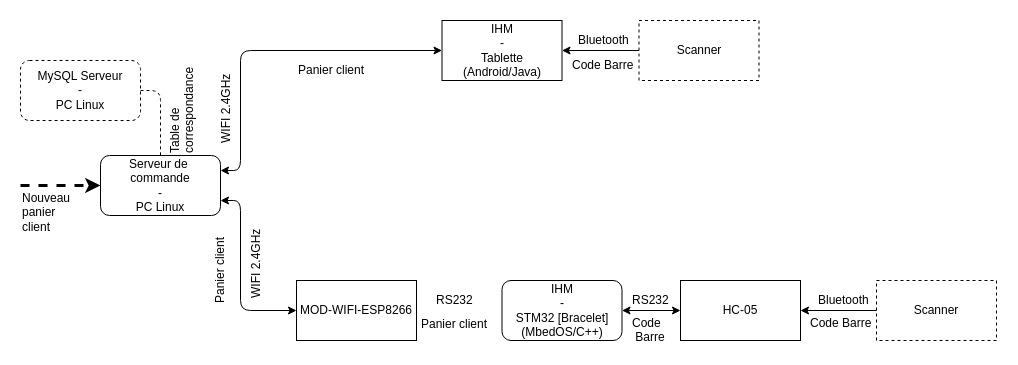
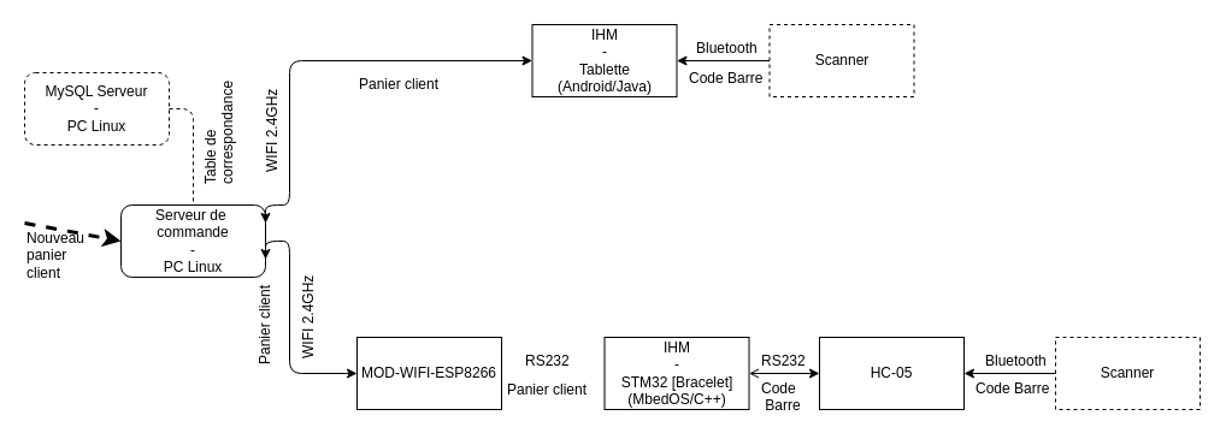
  <mxCell id="0" />
  <mxCell id="1" parent="0" />
- <mxCell id="2" value="Serveur de&amp;nbsp;&lt;br&gt;commande&lt;br&gt;-&lt;br&gt;PC Linux&lt;br&gt;" style="rounded=1;whiteSpace=wrap;html=1;" parent="1" vertex="1"><mxGeometry x="100" y="155" width="120" height="60" as="geometry" /></mxCell>
+ <mxCell id="2" value="Serveur de&amp;nbsp;&lt;br&gt;commande&lt;br&gt;-&lt;br&gt;PC Linux&lt;br&gt;" style="rounded=1;whiteSpace=wrap;html=1;" parent="1" vertex="1"><mxGeometry x="100" y="170" width="120" height="60" as="geometry" /></mxCell>
  <mxCell id="3" value="" style="endArrow=classic;html=1;entryX=0;entryY=0.5;entryDx=0;entryDy=0;strokeWidth=3;dashed=1;" parent="1" target="2" edge="1"><mxGeometry width="50" height="50" relative="1" as="geometry"><mxPoint x="20" y="185" as="sourcePoint" /><mxPoint x="40" y="155" as="targetPoint" /></mxGeometry></mxCell>
  <mxCell id="4" value="Nouveau&lt;br&gt;panier&lt;br&gt;client&lt;br&gt;" style="text;html=1;resizable=0;points=[];autosize=1;align=left;verticalAlign=top;spacingTop=-4;" parent="1" vertex="1"><mxGeometry x="20" y="188" width="70" height="40" as="geometry" /></mxCell>
  <mxCell id="5" value="IHM&lt;br&gt;-&lt;br&gt;Tablette (Android/Java)&lt;br&gt;" style="rounded=0;whiteSpace=wrap;html=1;" parent="1" vertex="1"><mxGeometry x="441.5" y="20" width="120" height="60" as="geometry" /></mxCell>
- <mxCell id="6" value="IHM&lt;br&gt;-&lt;br&gt;STM32 [Bracelet]&lt;br&gt;(MbedOS/C++)" style="whiteSpace=wrap;html=1;rounded=1;" parent="1" vertex="1"><mxGeometry x="501.5" y="280" width="120" height="60" as="geometry" /></mxCell>
+ <mxCell id="6" value="IHM&lt;br&gt;-&lt;br&gt;STM32 [Bracelet]&lt;br&gt;(MbedOS/C++)" style="rounded=0;whiteSpace=wrap;html=1;" parent="1" vertex="1"><mxGeometry x="501.5" y="280" width="120" height="60" as="geometry" /></mxCell>
  <mxCell id="7" value="" style="endArrow=classic;html=1;strokeWidth=1;entryX=0;entryY=0.5;entryDx=0;entryDy=0;exitX=1;exitY=0.25;exitDx=0;exitDy=0;edgeStyle=orthogonalEdgeStyle;startArrow=classic;startFill=1;" parent="1" source="2" target="5" edge="1"><mxGeometry width="50" height="50" relative="1" as="geometry"><mxPoint x="160" y="125" as="sourcePoint" /><mxPoint x="210" y="75" as="targetPoint" /><Array as="points"><mxPoint x="240" y="170" /><mxPoint x="240" y="50" /></Array></mxGeometry></mxCell>
  <mxCell id="8" value="" style="endArrow=classic;html=1;strokeWidth=1;exitX=1;exitY=0.75;exitDx=0;exitDy=0;edgeStyle=orthogonalEdgeStyle;startArrow=classic;startFill=1;" parent="1" source="2" edge="1"><mxGeometry width="50" height="50" relative="1" as="geometry"><mxPoint x="190" y="335" as="sourcePoint" /><mxPoint x="296" y="310" as="targetPoint" /><Array as="points"><mxPoint x="240" y="200" /><mxPoint x="240" y="310" /></Array></mxGeometry></mxCell>
  <mxCell id="9" value="" style="endArrow=classic;html=1;strokeWidth=1;entryX=1;entryY=0.5;entryDx=0;entryDy=0;exitX=0;exitY=0.5;exitDx=0;exitDy=0;exitPerimeter=0;" parent="1" target="5" edge="1"><mxGeometry width="50" height="50" relative="1" as="geometry"><mxPoint x="648.5" y="50" as="sourcePoint" /><mxPoint x="628.5" y="160" as="targetPoint" /></mxGeometry></mxCell>
  <mxCell id="10" value="Scanner" style="rounded=0;whiteSpace=wrap;html=1;dashed=1;" parent="1" vertex="1"><mxGeometry x="638.5" y="20" width="120" height="60" as="geometry" /></mxCell>
  <mxCell id="11" value="Scanner" style="rounded=0;whiteSpace=wrap;html=1;dashed=1;" parent="1" vertex="1"><mxGeometry x="876" y="280" width="120" height="60" as="geometry" /></mxCell>
  <mxCell id="12" value="HC-05" style="rounded=0;whiteSpace=wrap;html=1;" parent="1" vertex="1"><mxGeometry x="680" y="280" width="120" height="60" as="geometry" /></mxCell>
- <mxCell id="13" value="" style="endArrow=classic;html=1;strokeWidth=1;entryX=1;entryY=0.5;entryDx=0;entryDy=0;exitX=0;exitY=0.5;exitDx=0;exitDy=0;startArrow=classic;startFill=1;" parent="1" source="12" target="6" edge="1"><mxGeometry width="50" height="50" relative="1" as="geometry"><mxPoint x="546" y="445" as="sourcePoint" /><mxPoint x="596" y="395" as="targetPoint" /></mxGeometry></mxCell>
+ <mxCell id="13" value="" style="endArrow=open;html=1;strokeWidth=1;entryX=1;entryY=0.5;entryDx=0;entryDy=0;exitX=0;exitY=0.5;exitDx=0;exitDy=0;startArrow=classic;startFill=1;" parent="1" source="12" target="6" edge="1"><mxGeometry width="50" height="50" relative="1" as="geometry"><mxPoint x="546" y="445" as="sourcePoint" /><mxPoint x="596" y="395" as="targetPoint" /></mxGeometry></mxCell>
  <mxCell id="14" value="" style="endArrow=classic;html=1;strokeWidth=1;entryX=1;entryY=0.5;entryDx=0;entryDy=0;exitX=0;exitY=0.5;exitDx=0;exitDy=0;" parent="1" source="11" target="12" edge="1"><mxGeometry width="50" height="50" relative="1" as="geometry"><mxPoint x="786" y="405" as="sourcePoint" /><mxPoint x="836" y="355" as="targetPoint" /></mxGeometry></mxCell>
  <mxCell id="15" value="MOD-WIFI-ESP8266" style="rounded=0;whiteSpace=wrap;html=1;" parent="1" vertex="1"><mxGeometry x="296" y="280" width="120" height="60" as="geometry" /></mxCell>
  <mxCell id="16" value="Bluetooth" style="text;html=1;resizable=0;points=[];autosize=1;align=left;verticalAlign=top;spacingTop=-4;" parent="1" vertex="1"><mxGeometry x="816" y="290" width="70" height="20" as="geometry" /></mxCell>
  <mxCell id="17" value="RS232" style="text;html=1;resizable=0;points=[];autosize=1;align=left;verticalAlign=top;spacingTop=-4;" parent="1" vertex="1"><mxGeometry x="434" y="290" width="50" height="20" as="geometry" /></mxCell>
  <mxCell id="18" value="RS232" style="text;html=1;resizable=0;points=[];autosize=1;align=left;verticalAlign=top;spacingTop=-4;" parent="1" vertex="1"><mxGeometry x="630" y="290" width="50" height="20" as="geometry" /></mxCell>
  <mxCell id="19" value="WIFI 2.4GHz" style="text;html=1;resizable=0;points=[];autosize=1;align=left;verticalAlign=top;spacingTop=-4;flipH=0;flipV=1;direction=west;rotation=-90;" parent="1" vertex="1"><mxGeometry x="216" y="250" width="80" height="20" as="geometry" /></mxCell>
  <mxCell id="20" value="WIFI 2.4GHz" style="text;html=1;resizable=0;points=[];autosize=1;align=left;verticalAlign=top;spacingTop=-4;flipH=0;flipV=1;direction=west;rotation=-90;" parent="1" vertex="1"><mxGeometry x="186" y="95" width="80" height="20" as="geometry" /></mxCell>
  <mxCell id="21" value="Bluetooth" style="text;html=1;resizable=0;points=[];autosize=1;align=left;verticalAlign=top;spacingTop=-4;" parent="1" vertex="1"><mxGeometry x="576" y="30" width="70" height="20" as="geometry" /></mxCell>
  <mxCell id="22" value="Panier client" style="text;html=1;resizable=0;points=[];autosize=1;align=left;verticalAlign=top;spacingTop=-4;" parent="1" vertex="1"><mxGeometry x="296" y="60" width="80" height="20" as="geometry" /></mxCell>
  <mxCell id="23" value="Panier client" style="text;html=1;resizable=0;points=[];autosize=1;align=left;verticalAlign=top;spacingTop=-4;rotation=-90;" parent="1" vertex="1"><mxGeometry x="180" y="255" width="80" height="20" as="geometry" /></mxCell>
  <mxCell id="24" value="Panier client" style="text;html=1;resizable=0;points=[];autosize=1;align=left;verticalAlign=top;spacingTop=-4;" parent="1" vertex="1"><mxGeometry x="419" y="314" width="80" height="20" as="geometry" /></mxCell>
  <mxCell id="25" value="Code Barre" style="text;html=1;resizable=0;points=[];autosize=1;align=left;verticalAlign=top;spacingTop=-4;" parent="1" vertex="1"><mxGeometry x="570" y="55" width="80" height="20" as="geometry" /></mxCell>
  <mxCell id="26" value="Code Barre" style="text;html=1;resizable=0;points=[];autosize=1;align=left;verticalAlign=top;spacingTop=-4;" parent="1" vertex="1"><mxGeometry x="808" y="313" width="80" height="20" as="geometry" /></mxCell>
  <mxCell id="27" value="Code&lt;br&gt;&amp;nbsp;Barre" style="text;html=1;resizable=0;points=[];autosize=1;align=left;verticalAlign=top;spacingTop=-4;" parent="1" vertex="1"><mxGeometry x="630" y="313" width="50" height="30" as="geometry" /></mxCell>
  <mxCell id="28" value="&lt;div&gt;MySQL Serveur&lt;br&gt;&lt;/div&gt;&lt;div&gt;-&lt;/div&gt;&lt;div&gt;PC Linux&lt;br&gt;&lt;/div&gt;" style="rounded=1;whiteSpace=wrap;html=1;dashed=1;" parent="1" vertex="1"><mxGeometry x="20" y="60" width="120" height="60" as="geometry" /></mxCell>
  <mxCell id="29" value="" style="endArrow=none;html=1;entryX=0.5;entryY=0;entryDx=0;entryDy=0;exitX=1;exitY=0.5;exitDx=0;exitDy=0;edgeStyle=orthogonalEdgeStyle;dashed=1;" parent="1" source="28" target="2" edge="1"><mxGeometry width="50" height="50" relative="1" as="geometry"><mxPoint x="116" y="-5" as="sourcePoint" /><mxPoint x="166" y="-55" as="targetPoint" /></mxGeometry></mxCell>
  <mxCell id="30" value="&lt;div&gt;Table de &lt;br&gt;&lt;/div&gt;&lt;div&gt;correspondance&lt;br&gt;&lt;/div&gt;" style="text;html=1;resizable=0;points=[];autosize=1;align=left;verticalAlign=top;spacingTop=-4;rotation=-90;" parent="1" vertex="1"><mxGeometry x="125" y="85" width="110" height="30" as="geometry" /></mxCell>
